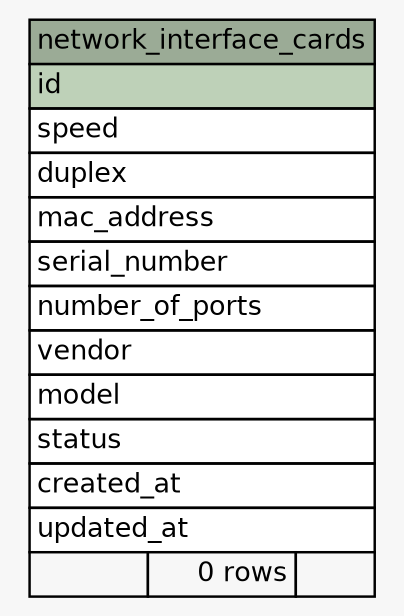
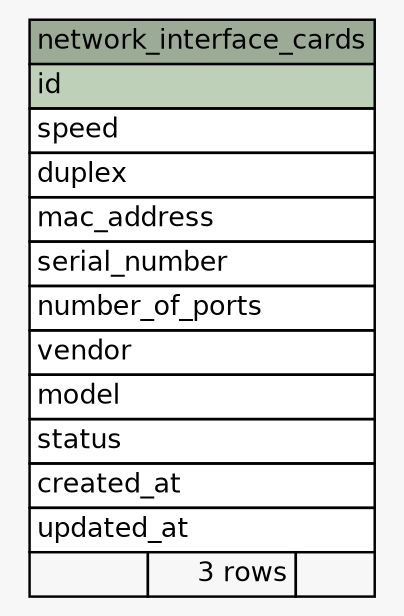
  digraph {
    bgcolor="#f7f7f7"
    fontname=Helvetica
    fontsize=11
    nodesep=0.18
    rankdir=RL
    ranksep=0.46
-   n1 [fontname=Helvetica fontsize=11 label=<     <TABLE BORDER="0" CELLBORDER="1" CELLSPACING="0" BGCOLOR="#ffffff">       <TR><TD COLSPAN="3" BGCOLOR="#9bab96" ALIGN="CENTER">network_interface_cards</TD></TR>       <TR><TD PORT="id" COLSPAN="3" BGCOLOR="#bed1b8" ALIGN="LEFT">id</TD></TR>       <TR><TD PORT="speed" COLSPAN="3" ALIGN="LEFT">speed</TD></TR>       <TR><TD PORT="duplex" COLSPAN="3" ALIGN="LEFT">duplex</TD></TR>       <TR><TD PORT="mac_address" COLSPAN="3" ALIGN="LEFT">mac_address</TD></TR>       <TR><TD PORT="serial_number" COLSPAN="3" ALIGN="LEFT">serial_number</TD></TR>       <TR><TD PORT="number_of_ports" COLSPAN="3" ALIGN="LEFT">number_of_ports</TD></TR>       <TR><TD PORT="vendor" COLSPAN="3" ALIGN="LEFT">vendor</TD></TR>       <TR><TD PORT="model" COLSPAN="3" ALIGN="LEFT">model</TD></TR>       <TR><TD PORT="status" COLSPAN="3" ALIGN="LEFT">status</TD></TR>       <TR><TD PORT="created_at" COLSPAN="3" ALIGN="LEFT">created_at</TD></TR>       <TR><TD PORT="updated_at" COLSPAN="3" ALIGN="LEFT">updated_at</TD></TR>       <TR><TD ALIGN="LEFT" BGCOLOR="#f7f7f7">  </TD><TD ALIGN="RIGHT" BGCOLOR="#f7f7f7">0 rows</TD><TD ALIGN="RIGHT" BGCOLOR="#f7f7f7">  </TD></TR>     </TABLE>> shape=plaintext]
+   n1 [fontname=Helvetica fontsize=11 label=<     <TABLE BORDER="0" CELLBORDER="1" CELLSPACING="0" BGCOLOR="#ffffff">       <TR><TD COLSPAN="3" BGCOLOR="#9bab96" ALIGN="CENTER">network_interface_cards</TD></TR>       <TR><TD PORT="id" COLSPAN="3" BGCOLOR="#bed1b8" ALIGN="LEFT">id</TD></TR>       <TR><TD PORT="speed" COLSPAN="3" ALIGN="LEFT">speed</TD></TR>       <TR><TD PORT="duplex" COLSPAN="3" ALIGN="LEFT">duplex</TD></TR>       <TR><TD PORT="mac_address" COLSPAN="3" ALIGN="LEFT">mac_address</TD></TR>       <TR><TD PORT="serial_number" COLSPAN="3" ALIGN="LEFT">serial_number</TD></TR>       <TR><TD PORT="number_of_ports" COLSPAN="3" ALIGN="LEFT">number_of_ports</TD></TR>       <TR><TD PORT="vendor" COLSPAN="3" ALIGN="LEFT">vendor</TD></TR>       <TR><TD PORT="model" COLSPAN="3" ALIGN="LEFT">model</TD></TR>       <TR><TD PORT="status" COLSPAN="3" ALIGN="LEFT">status</TD></TR>       <TR><TD PORT="created_at" COLSPAN="3" ALIGN="LEFT">created_at</TD></TR>       <TR><TD PORT="updated_at" COLSPAN="3" ALIGN="LEFT">updated_at</TD></TR>       <TR><TD ALIGN="LEFT" BGCOLOR="#f7f7f7">  </TD><TD ALIGN="RIGHT" BGCOLOR="#f7f7f7">3 rows</TD><TD ALIGN="RIGHT" BGCOLOR="#f7f7f7">  </TD></TR>     </TABLE>> shape=plaintext]
  }
